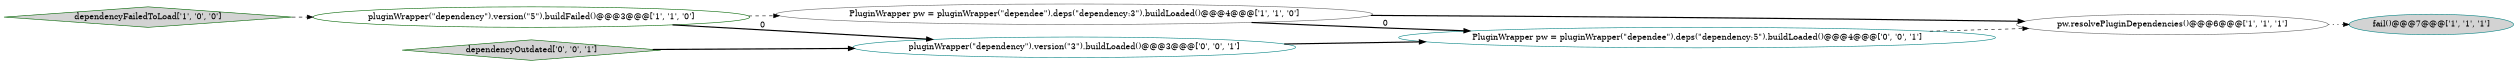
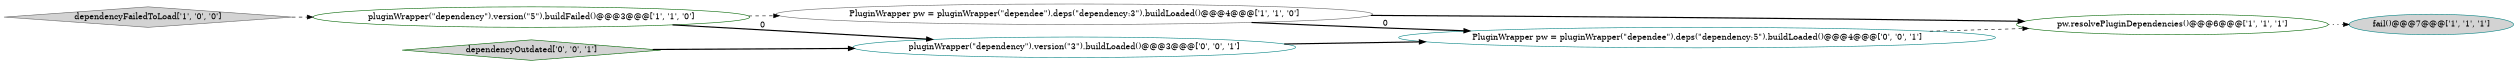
  digraph {
    rankdir=LR
    node [color=teal fillcolor=white shape=ellipse style=filled]
    edge [style=bold]
    n1 [fillcolor=lightgray label="fail()@@@7@@@['1', '1', '1']"]
-   n2 [color=darkgreen fillcolor=lightgray label="dependencyFailedToLoad['1', '0', '0']" shape=diamond]
+   n2 [color=gray40 fillcolor=lightgray label="dependencyFailedToLoad['1', '0', '0']" shape=diamond]
    n3 [color=darkgreen label="pluginWrapper(\"dependency\").version(\"5\").buildFailed()@@@3@@@['1', '1', '0']"]
    n4 [color=gray40 label="PluginWrapper pw = pluginWrapper(\"dependee\").deps(\"dependency:3\").buildLoaded()@@@4@@@['1', '1', '0']"]
    n5 [label="pluginWrapper(\"dependency\").version(\"3\").buildLoaded()@@@3@@@['0', '0', '1']"]
-   n6 [color=gray40 label="pw.resolvePluginDependencies()@@@6@@@['1', '1', '1']"]
+   n6 [color=darkgreen label="pw.resolvePluginDependencies()@@@6@@@['1', '1', '1']"]
    n7 [label="PluginWrapper pw = pluginWrapper(\"dependee\").deps(\"dependency:5\").buildLoaded()@@@4@@@['0', '0', '1']"]
    n8 [color=darkgreen fillcolor=lightgray label="dependencyOutdated['0', '0', '1']" shape=diamond]
    n2 -> n3 [style=dashed]
    n3 -> n4 [style=dashed]
    n3 -> n5 [label=0]
    n4 -> n6
    n4 -> n7 [label=0]
    n5 -> n7
    n6 -> n1 [style=dotted]
    n7 -> n6 [style=dashed]
    n8 -> n5
  }
